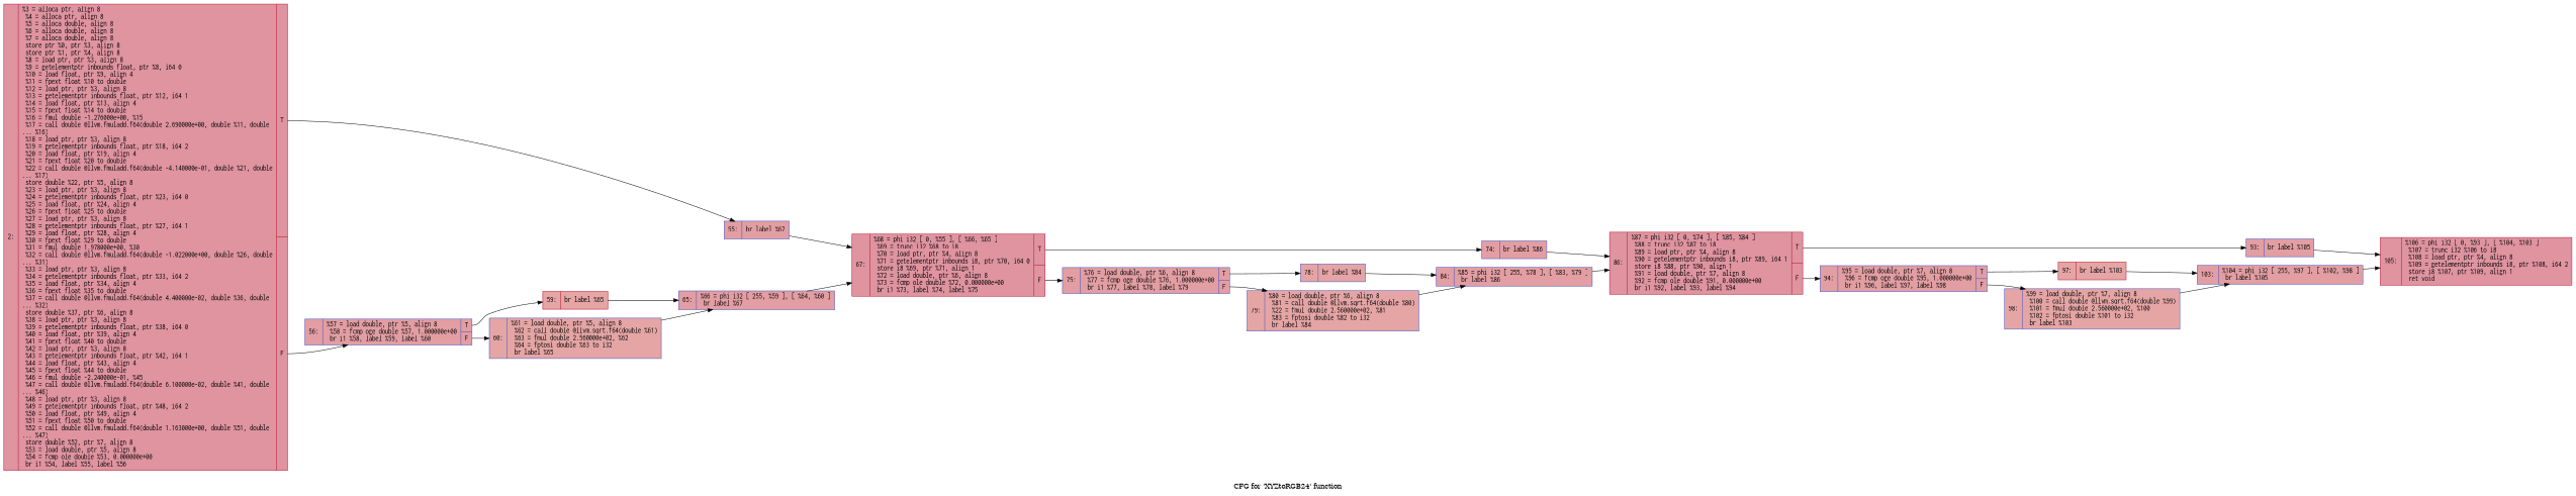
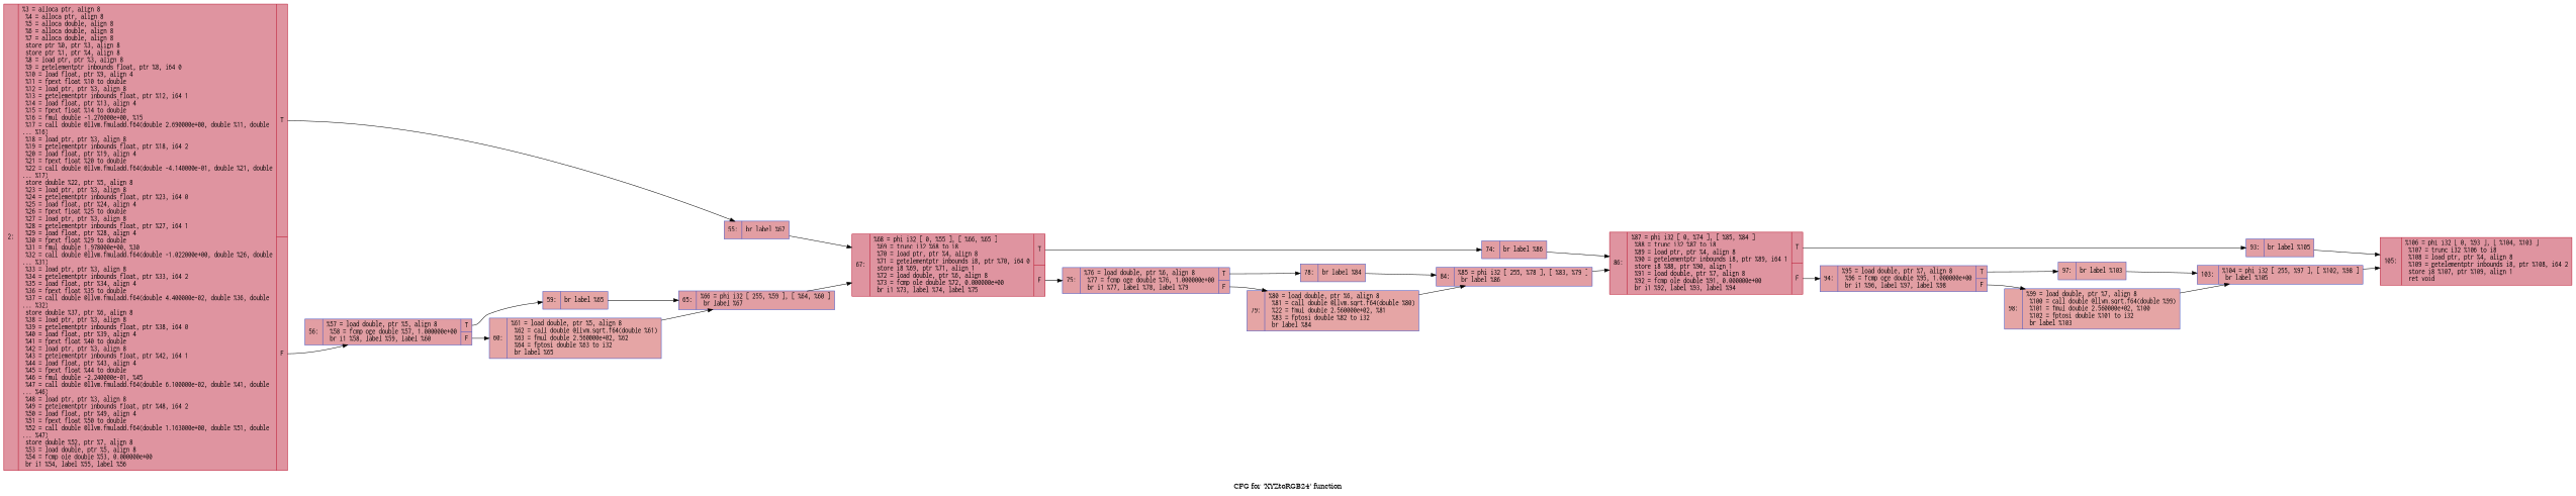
  digraph {
    label="CFG for 'XYZtoRGB24' function"
    rankdir=LR
    node [color="#3d50c3ff" fillcolor="#be242e70" fontname=Courier shape=record style=filled]
    n1 [color="#b70d28ff" fillcolor="#b70d2870" label="{2:\l|  %3 = alloca ptr, align 8\l  %4 = alloca ptr, align 8\l  %5 = alloca double, align 8\l  %6 = alloca double, align 8\l  %7 = alloca double, align 8\l  store ptr %0, ptr %3, align 8\l  store ptr %1, ptr %4, align 8\l  %8 = load ptr, ptr %3, align 8\l  %9 = getelementptr inbounds float, ptr %8, i64 0\l  %10 = load float, ptr %9, align 4\l  %11 = fpext float %10 to double\l  %12 = load ptr, ptr %3, align 8\l  %13 = getelementptr inbounds float, ptr %12, i64 1\l  %14 = load float, ptr %13, align 4\l  %15 = fpext float %14 to double\l  %16 = fmul double -1.276000e+00, %15\l  %17 = call double @llvm.fmuladd.f64(double 2.690000e+00, double %11, double\l... %16)\l  %18 = load ptr, ptr %3, align 8\l  %19 = getelementptr inbounds float, ptr %18, i64 2\l  %20 = load float, ptr %19, align 4\l  %21 = fpext float %20 to double\l  %22 = call double @llvm.fmuladd.f64(double -4.140000e-01, double %21, double\l... %17)\l  store double %22, ptr %5, align 8\l  %23 = load ptr, ptr %3, align 8\l  %24 = getelementptr inbounds float, ptr %23, i64 0\l  %25 = load float, ptr %24, align 4\l  %26 = fpext float %25 to double\l  %27 = load ptr, ptr %3, align 8\l  %28 = getelementptr inbounds float, ptr %27, i64 1\l  %29 = load float, ptr %28, align 4\l  %30 = fpext float %29 to double\l  %31 = fmul double 1.978000e+00, %30\l  %32 = call double @llvm.fmuladd.f64(double -1.022000e+00, double %26, double\l... %31)\l  %33 = load ptr, ptr %3, align 8\l  %34 = getelementptr inbounds float, ptr %33, i64 2\l  %35 = load float, ptr %34, align 4\l  %36 = fpext float %35 to double\l  %37 = call double @llvm.fmuladd.f64(double 4.400000e-02, double %36, double\l... %32)\l  store double %37, ptr %6, align 8\l  %38 = load ptr, ptr %3, align 8\l  %39 = getelementptr inbounds float, ptr %38, i64 0\l  %40 = load float, ptr %39, align 4\l  %41 = fpext float %40 to double\l  %42 = load ptr, ptr %3, align 8\l  %43 = getelementptr inbounds float, ptr %42, i64 1\l  %44 = load float, ptr %43, align 4\l  %45 = fpext float %44 to double\l  %46 = fmul double -2.240000e-01, %45\l  %47 = call double @llvm.fmuladd.f64(double 6.100000e-02, double %41, double\l... %46)\l  %48 = load ptr, ptr %3, align 8\l  %49 = getelementptr inbounds float, ptr %48, i64 2\l  %50 = load float, ptr %49, align 4\l  %51 = fpext float %50 to double\l  %52 = call double @llvm.fmuladd.f64(double 1.163000e+00, double %51, double\l... %47)\l  store double %52, ptr %7, align 8\l  %53 = load double, ptr %5, align 8\l  %54 = fcmp ole double %53, 0.000000e+00\l  br i1 %54, label %55, label %56\l|{<s0>T|<s1>F}}"]
    n2 [label="{55:\l|  br label %67\l}"]
    n3 [label="{56:\l|  %57 = load double, ptr %5, align 8\l  %58 = fcmp oge double %57, 1.000000e+00\l  br i1 %58, label %59, label %60\l|{<s0>T|<s1>F}}"]
    n4 [color="#b70d28ff" fillcolor="#b70d2870" label="{67:\l|  %68 = phi i32 [ 0, %55 ], [ %66, %65 ]\l  %69 = trunc i32 %68 to i8\l  %70 = load ptr, ptr %4, align 8\l  %71 = getelementptr inbounds i8, ptr %70, i64 0\l  store i8 %69, ptr %71, align 1\l  %72 = load double, ptr %6, align 8\l  %73 = fcmp ole double %72, 0.000000e+00\l  br i1 %73, label %74, label %75\l|{<s0>T|<s1>F}}"]
-   n5 [color="#b70d28ff" fillcolor="#c5333470" label="{59:\l|  br label %65\l}"]
+   n5 [fillcolor="#c5333470" label="{59:\l|  br label %65\l}"]
    n6 [fillcolor="#c5333470" label="{60:\l|  %61 = load double, ptr %5, align 8\l  %62 = call double @llvm.sqrt.f64(double %61)\l  %63 = fmul double 2.560000e+02, %62\l  %64 = fptosi double %63 to i32\l  br label %65\l}"]
    n7 [label="{74:\l|  br label %86\l}"]
    n8 [label="{75:\l|  %76 = load double, ptr %6, align 8\l  %77 = fcmp oge double %76, 1.000000e+00\l  br i1 %77, label %78, label %79\l|{<s0>T|<s1>F}}"]
    n9 [label="{65:\l|  %66 = phi i32 [ 255, %59 ], [ %64, %60 ]\l  br label %67\l}"]
    n10 [color="#b70d28ff" fillcolor="#b70d2870" label="{86:\l|  %87 = phi i32 [ 0, %74 ], [ %85, %84 ]\l  %88 = trunc i32 %87 to i8\l  %89 = load ptr, ptr %4, align 8\l  %90 = getelementptr inbounds i8, ptr %89, i64 1\l  store i8 %88, ptr %90, align 1\l  %91 = load double, ptr %7, align 8\l  %92 = fcmp ole double %91, 0.000000e+00\l  br i1 %92, label %93, label %94\l|{<s0>T|<s1>F}}"]
    n11 [fillcolor="#c5333470" label="{78:\l|  br label %84\l}"]
    n12 [fillcolor="#c5333470" label="{79:\l|  %80 = load double, ptr %6, align 8\l  %81 = call double @llvm.sqrt.f64(double %80)\l  %22 = fmul double 2.560000e+02, %81\l  %83 = fptosi double %82 to i32\l  br label %84\l}"]
    n13 [label="{93:\l|  br label %105\l}"]
    n14 [label="{94:\l|  %95 = load double, ptr %7, align 8\l  %96 = fcmp oge double %95, 1.000000e+00\l  br i1 %96, label %97, label %98\l|{<s0>T|<s1>F}}"]
    n15 [label="{84:\l|  %85 = phi i32 [ 255, %78 ], [ %83, %79 ]\l  br label %86\l}"]
    n16 [color="#b70d28ff" fillcolor="#b70d2870" label="{105:\l|  %106 = phi i32 [ 0, %93 ], [ %104, %103 ]\l  %107 = trunc i32 %106 to i8\l  %108 = load ptr, ptr %4, align 8\l  %109 = getelementptr inbounds i8, ptr %108, i64 2\l  store i8 %107, ptr %109, align 1\l  ret void\l}"]
-   n17 [color="#b70d28ff" fillcolor="#c5333470" label="{97:\l|  br label %103\l}"]
+   n17 [fillcolor="#c5333470" label="{97:\l|  br label %103\l}"]
    n18 [fillcolor="#c5333470" label="{98:\l|  %99 = load double, ptr %7, align 8\l  %100 = call double @llvm.sqrt.f64(double %99)\l  %101 = fmul double 2.560000e+02, %100\l  %102 = fptosi double %101 to i32\l  br label %103\l}"]
    n19 [label="{103:\l|  %104 = phi i32 [ 255, %97 ], [ %102, %98 ]\l  br label %105\l}"]
    n1 -> n2 [tailport=s0]
    n1 -> n3 [tailport=s1]
    n2 -> n4
    n3 -> n5 [tailport=s0]
    n3 -> n6 [tailport=s1]
    n4 -> n7 [tailport=s0]
    n4 -> n8 [tailport=s1]
    n5 -> n9
    n6 -> n9
    n7 -> n10
    n8 -> n11 [tailport=s0]
    n8 -> n12 [tailport=s1]
    n9 -> n4
    n10 -> n13 [tailport=s0]
    n10 -> n14 [tailport=s1]
    n11 -> n15
    n12 -> n15
    n13 -> n16
    n14 -> n17 [tailport=s0]
    n14 -> n18 [tailport=s1]
    n15 -> n10
    n17 -> n19
    n18 -> n19
    n19 -> n16
  }
